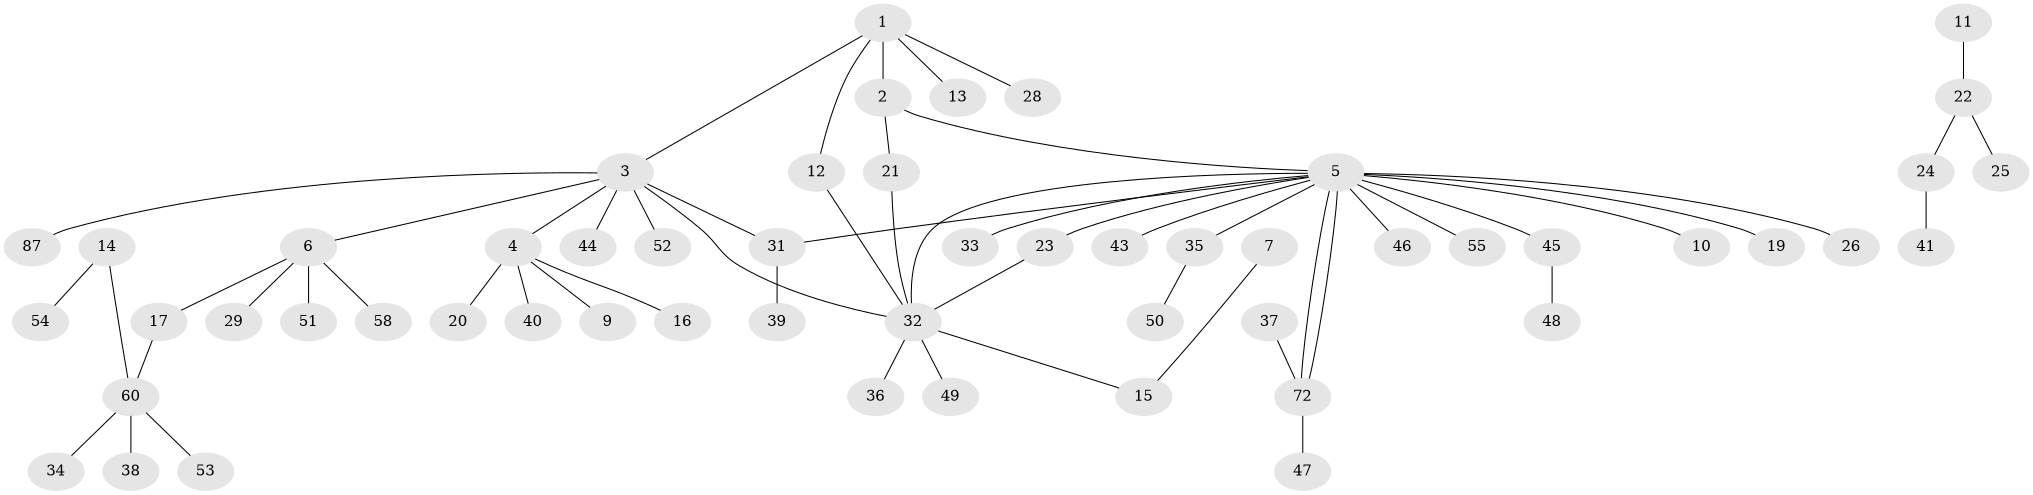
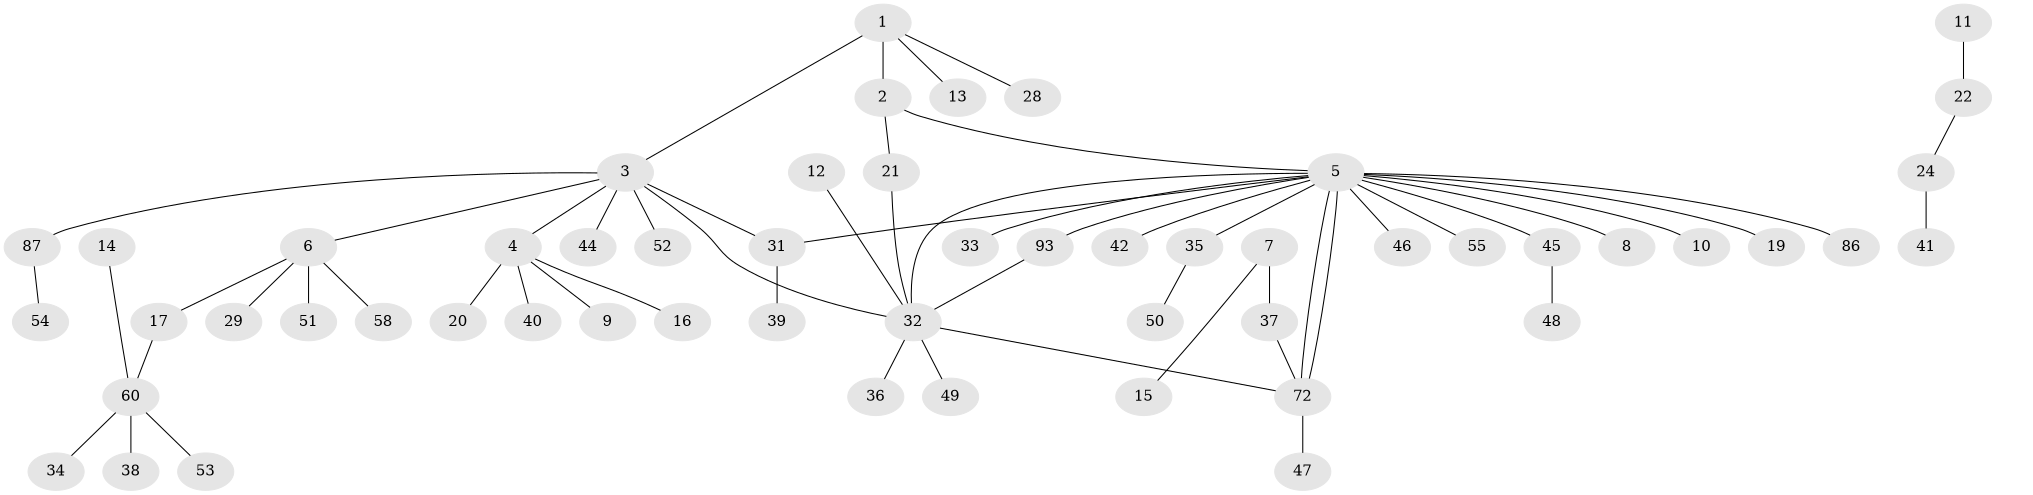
  graph {
    node [color=gray90 style=filled]
    1
    2
    3
    12
    13
    28
    5
    21
    4
    6
    n11 [label=87]
    31
    32
    44
    52
+   8
    10
    19
-   23
-   26
+   23 [label=93]
+   26 [label=86]
    33
    35
    n23 [label=72]
-   43
+   43 [label=42]
    45
    46
    55
    9
    16
    20
    40
    17
    n33 [label=58]
    29
    51
    54
    39
    36
    49
    11
    22
    n42 [label=60]
    14
    7
    15
    37
    50
    47
    48
    24
-   25
    34
    38
    53
    41
    1 -- 2
    1 -- 3
-   1 -- 12
    1 -- 13
    1 -- 28
    2 -- 5
    2 -- 21
    3 -- 4
    3 -- 6
    3 -- n11
    3 -- 31
    3 -- 32
    3 -- 44
    3 -- 52
    12 -- 32
    5 -- 31
    5 -- 32
+   5 -- 8
    5 -- 10
    5 -- 19
    5 -- 23
    5 -- 26
    5 -- 33
    5 -- 35
    5 -- n23
    5 -- n23
    5 -- 43
    5 -- 45
    5 -- 46
    5 -- 55
    21 -- 32
    4 -- 9
    4 -- 16
    4 -- 20
    4 -- 40
    6 -- 17
    6 -- n33
    6 -- 29
    6 -- 51
-   14 -- 54
+   n11 -- 54
    31 -- 39
-   32 -- 15
+   32 -- n23
    32 -- 36
    32 -- 49
    23 -- 32
    35 -- 50
    n23 -- 47
    45 -- 48
    17 -- n42
    11 -- 22
    22 -- 24
-   22 -- 25
    n42 -- 34
    n42 -- 38
    n42 -- 53
    14 -- n42
    7 -- 15
+   7 -- 37
    37 -- n23
    24 -- 41
  }
